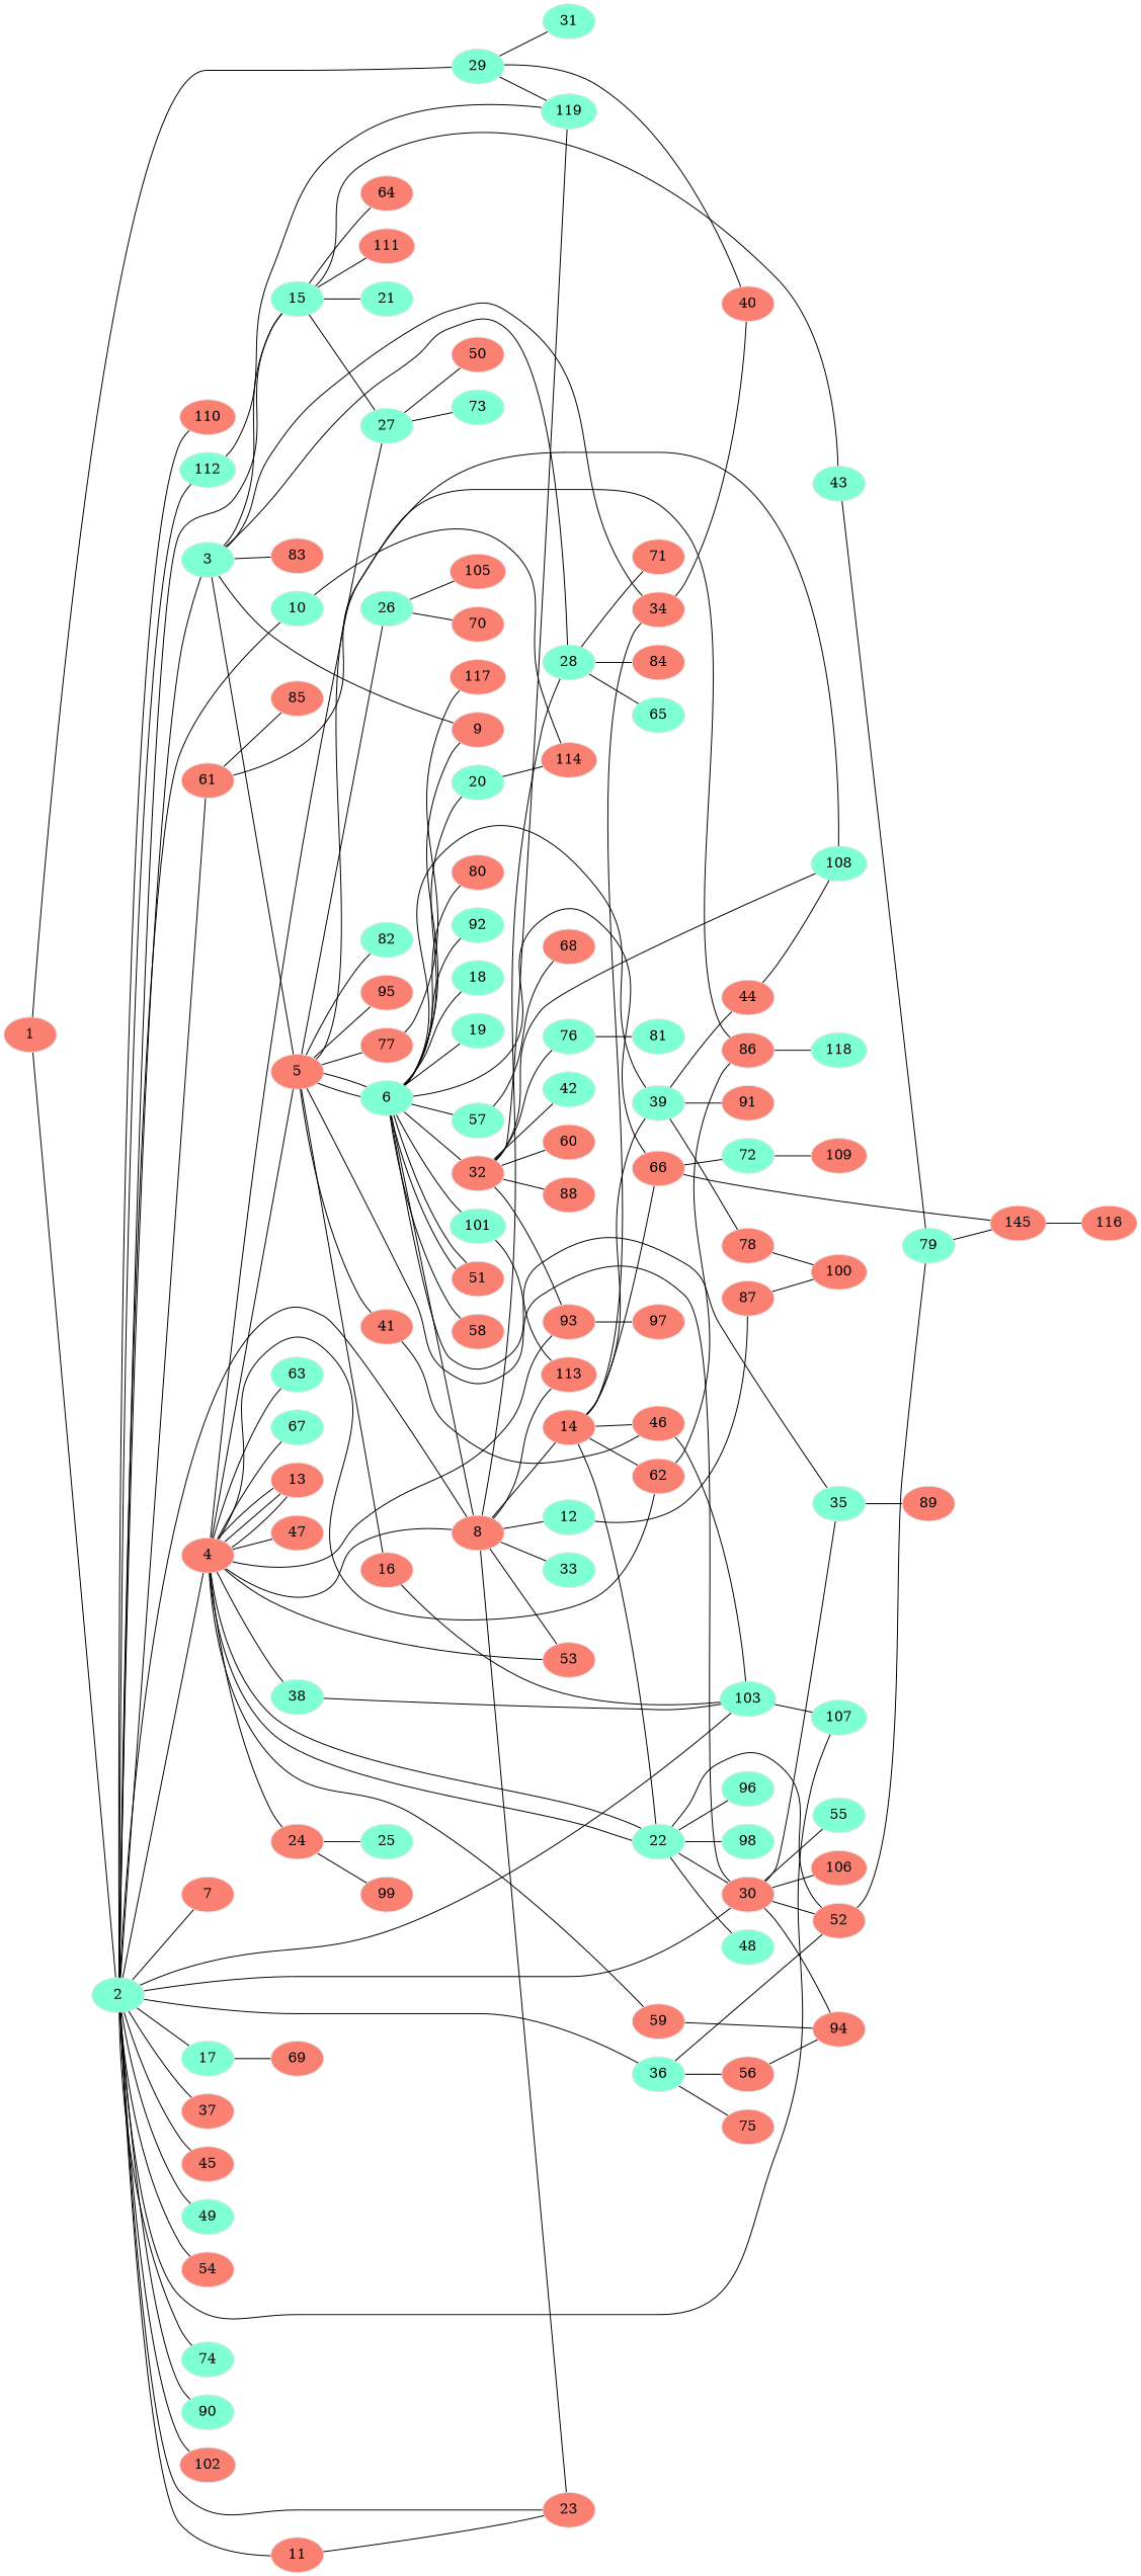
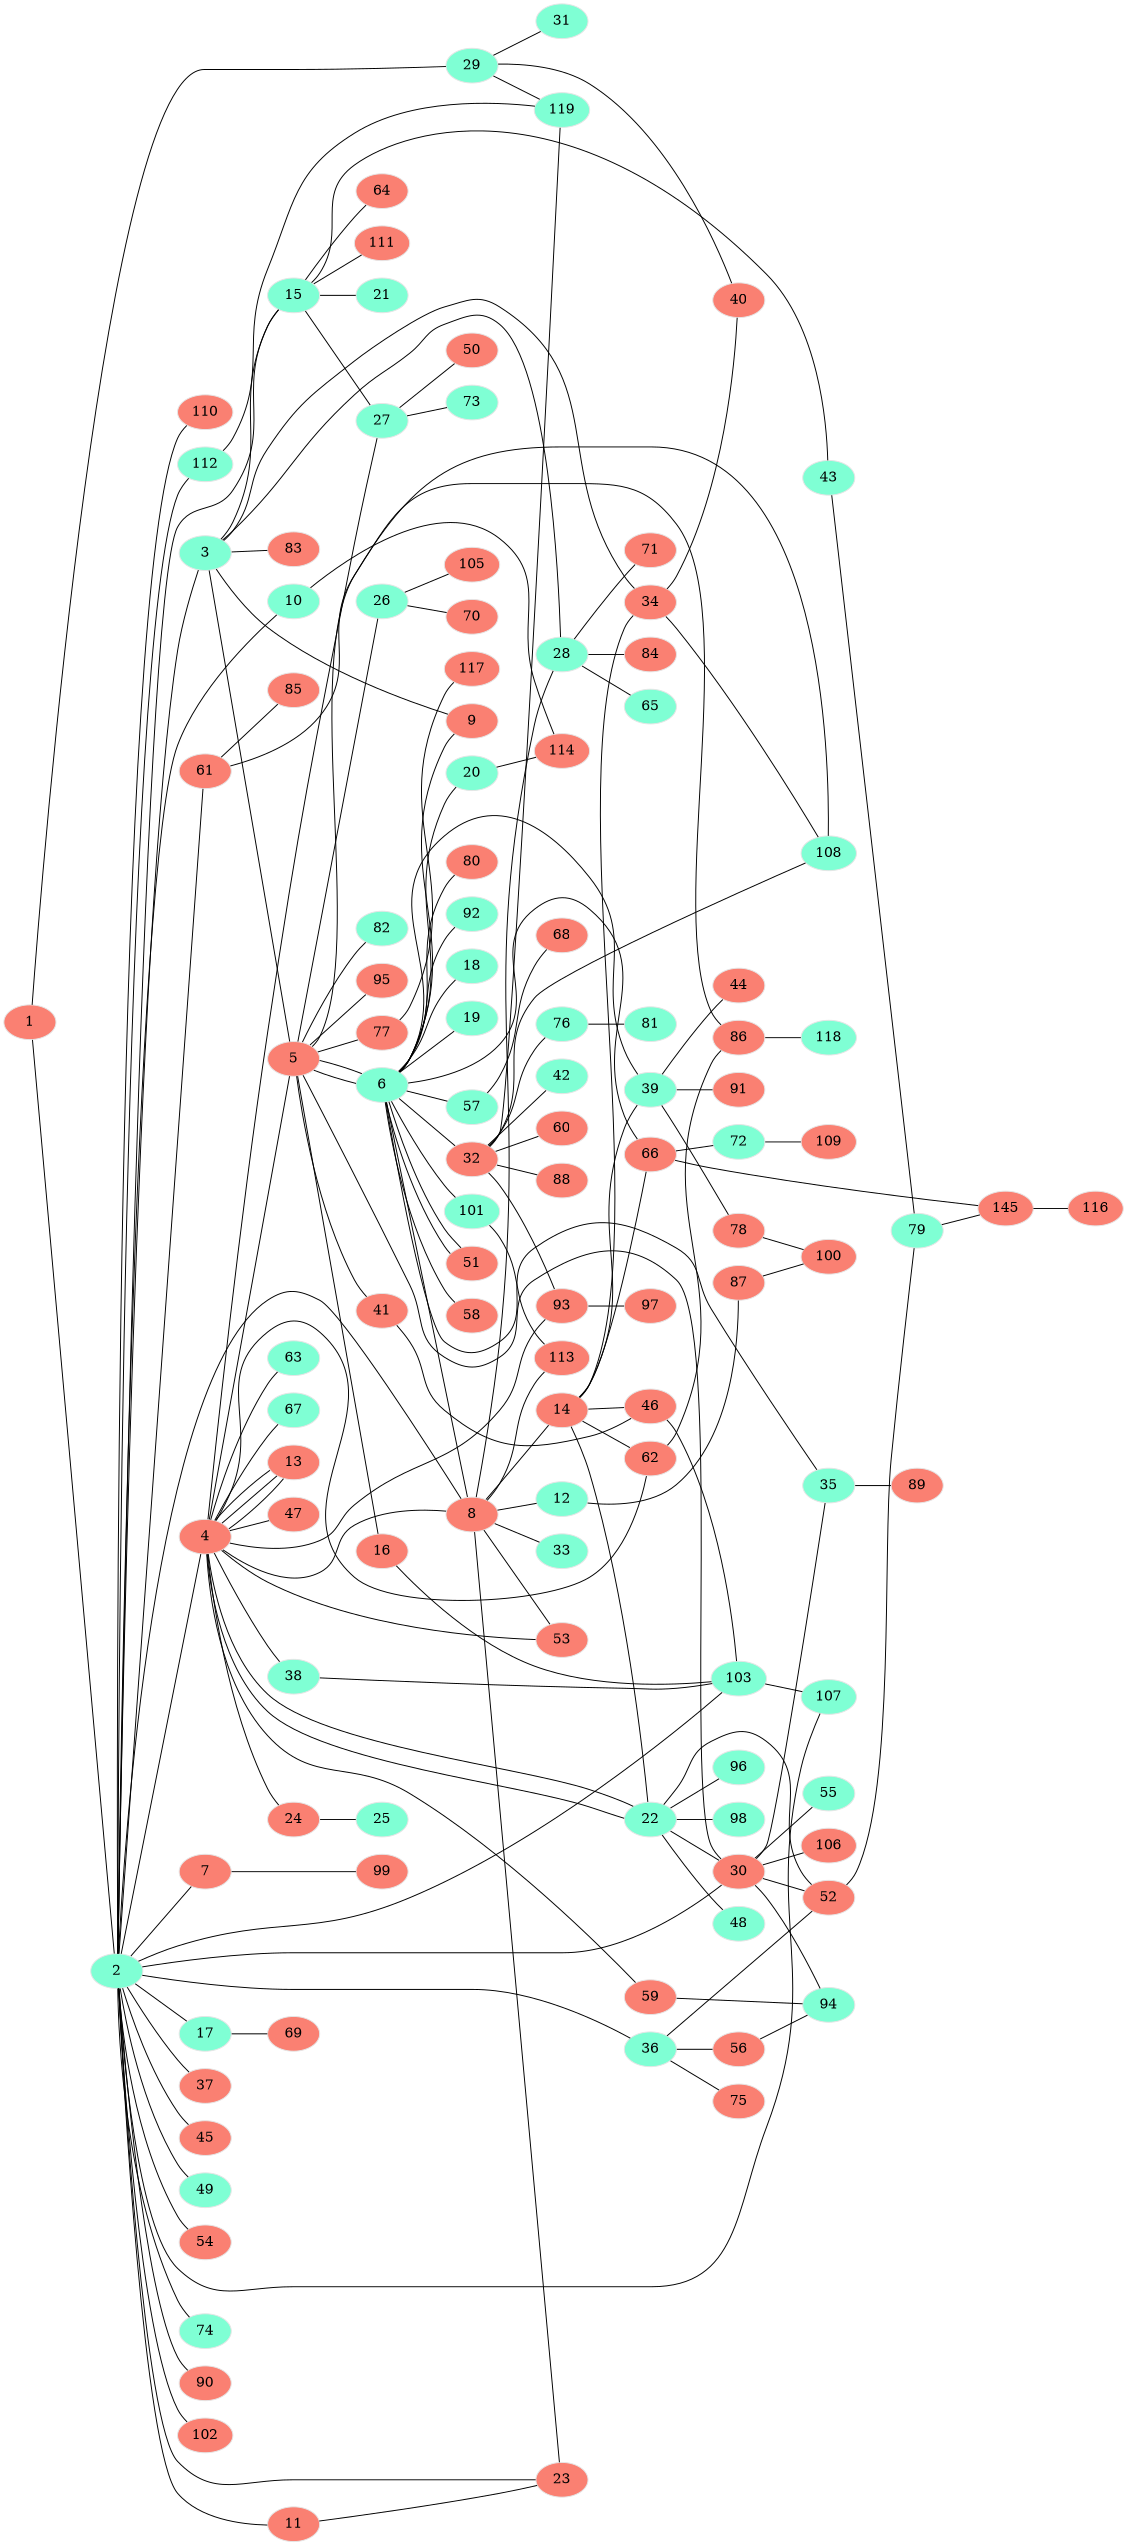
  graph {
    rankdir=LR
    node [color=gray90 fillcolor=salmon style=filled]
    2 [fillcolor=aquamarine]
    1
    29 [fillcolor=aquamarine]
    3 [fillcolor=aquamarine]
    4
    7
    8
    10 [fillcolor=aquamarine]
    11
    15 [fillcolor=aquamarine]
    17 [fillcolor=aquamarine]
    23
    30
    36 [fillcolor=aquamarine]
    37
    45
    49 [fillcolor=aquamarine]
    54
    61
    74 [fillcolor=aquamarine]
-   90 [fillcolor=aquamarine]
+   90
    102
    103 [fillcolor=aquamarine]
    107 [fillcolor=aquamarine]
    110
    112 [fillcolor=aquamarine]
    31 [fillcolor=aquamarine]
    40
    119 [fillcolor=aquamarine]
    5
    9
    28 [fillcolor=aquamarine]
    34
    83
    13
    22 [fillcolor=aquamarine]
    24
    27 [fillcolor=aquamarine]
    38 [fillcolor=aquamarine]
    47
    53
    59
    62
    63 [fillcolor=aquamarine]
    67 [fillcolor=aquamarine]
    93
    99
    12 [fillcolor=aquamarine]
    14
    33 [fillcolor=aquamarine]
    113
    114
    21 [fillcolor=aquamarine]
    43 [fillcolor=aquamarine]
    64
    111
    69
    35 [fillcolor=aquamarine]
    52
    55 [fillcolor=aquamarine]
-   94
+   94 [fillcolor=aquamarine]
    106
    56
    75
    85
    86
    6 [fillcolor=aquamarine]
    16
    26 [fillcolor=aquamarine]
    41
    77
    82 [fillcolor=aquamarine]
    95
    108 [fillcolor=aquamarine]
    65 [fillcolor=aquamarine]
    71
    84
    48 [fillcolor=aquamarine]
    96 [fillcolor=aquamarine]
    98 [fillcolor=aquamarine]
    25 [fillcolor=aquamarine]
    50
    73 [fillcolor=aquamarine]
    97
    18 [fillcolor=aquamarine]
    19 [fillcolor=aquamarine]
    20 [fillcolor=aquamarine]
    32
    39 [fillcolor=aquamarine]
    51
    57 [fillcolor=aquamarine]
    58
    66
    80
    92 [fillcolor=aquamarine]
    101 [fillcolor=aquamarine]
    70
    105
    46
    117
    42 [fillcolor=aquamarine]
    60
    76 [fillcolor=aquamarine]
    88
    89
    44
    78
    91
    68
    72 [fillcolor=aquamarine]
    n111 [label=145]
    87
    100
    79 [fillcolor=aquamarine]
    81 [fillcolor=aquamarine]
    118 [fillcolor=aquamarine]
    109
    116
    2 -- 3
    2 -- 4
    2 -- 7
    2 -- 8
    2 -- 10
    2 -- 11
    2 -- 15
    2 -- 17
    2 -- 23
    2 -- 30
    2 -- 36
    2 -- 37
    2 -- 45
    2 -- 49
    2 -- 54
    2 -- 61
    2 -- 74
    2 -- 90
    2 -- 102
    2 -- 103
    2 -- 107
    2 -- 110
    2 -- 112
    1 -- 2
    1 -- 29
    29 -- 31
    29 -- 40
    29 -- 119
    3 -- 15
    3 -- 5
    3 -- 9
    3 -- 28
    3 -- 34
    3 -- 83
    4 -- 8
    4 -- 5
    4 -- 13
    4 -- 13
    4 -- 13
    4 -- 22
    4 -- 22
    4 -- 24
    4 -- 27
    4 -- 38
    4 -- 47
    4 -- 53
    4 -- 59
    4 -- 62
    4 -- 63
    4 -- 67
    4 -- 93
-   24 -- 99
+   7 -- 99
    8 -- 23
    8 -- 28
    8 -- 53
    8 -- 12
    8 -- 14
    8 -- 33
    8 -- 113
    10 -- 114
    11 -- 23
    15 -- 27
    15 -- 21
    15 -- 43
    15 -- 64
    15 -- 111
    17 -- 69
    30 -- 35
    30 -- 52
    30 -- 55
    30 -- 94
    30 -- 106
    36 -- 52
    36 -- 56
    36 -- 75
    61 -- 85
    61 -- 86
    103 -- 107
    112 -- 119
    5 -- 30
    5 -- 6
    5 -- 6
    5 -- 16
    5 -- 26
    5 -- 41
    5 -- 77
    5 -- 82
    5 -- 95
    5 -- 108
    28 -- 65
    28 -- 71
    28 -- 84
    34 -- 40
    22 -- 30
    22 -- 52
    22 -- 48
    22 -- 96
    22 -- 98
    24 -- 25
    27 -- 50
    27 -- 73
    38 -- 103
    59 -- 94
    62 -- 86
    93 -- 97
    12 -- 87
    14 -- 34
    14 -- 22
    14 -- 62
    14 -- 39
    14 -- 66
    14 -- 46
    43 -- 79
    35 -- 89
    52 -- 79
    56 -- 94
    86 -- 118
    6 -- 8
    6 -- 9
    6 -- 35
    6 -- 18
    6 -- 19
    6 -- 20
    6 -- 32
    6 -- 39
    6 -- 51
    6 -- 51
    6 -- 57
    6 -- 58
    6 -- 66
    6 -- 80
    6 -- 92
    6 -- 101
    16 -- 103
    26 -- 70
    26 -- 105
    41 -- 46
    77 -- 117
    20 -- 114
    32 -- 119
    32 -- 93
    32 -- 108
    32 -- 42
    32 -- 60
    32 -- 76
    32 -- 88
    39 -- 44
    39 -- 78
    39 -- 91
    57 -- 68
    66 -- 72
    66 -- n111
    101 -- 113
    46 -- 103
    76 -- 81
-   44 -- 108
+   34 -- 108
    78 -- 100
    72 -- 109
    n111 -- 116
    87 -- 100
    79 -- n111
  }
